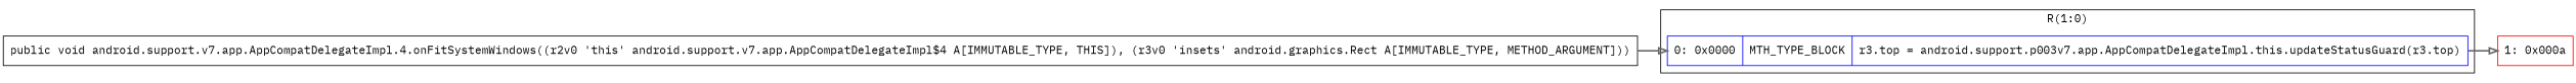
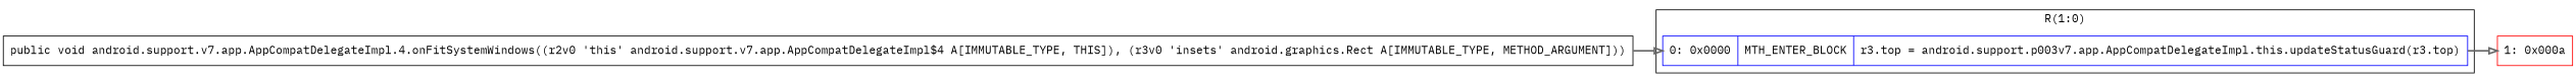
  digraph {
    rankdir=LR
    fontname="IBM Plex Mono"
    node [shape=record fontname="IBM Plex Mono"]
    edge [color=gray40 style=bold arrowhead=onormal fontname="IBM Plex Mono"]
-   n1 [color=blue label="{0\:\ 0x0000|MTH_TYPE_BLOCK\l|r3.top = android.support.p003v7.app.AppCompatDelegateImpl.this.updateStatusGuard(r3.top)\l}"]
+   n1 [color=blue label="{0\:\ 0x0000|MTH_ENTER_BLOCK\l|r3.top = android.support.p003v7.app.AppCompatDelegateImpl.this.updateStatusGuard(r3.top)\l}"]
    n2 [color=red label="{1\:\ 0x000a}"]
    n3 [label="{public void android.support.v7.app.AppCompatDelegateImpl.4.onFitSystemWindows((r2v0 'this' android.support.v7.app.AppCompatDelegateImpl$4 A[IMMUTABLE_TYPE, THIS]), (r3v0 'insets' android.graphics.Rect A[IMMUTABLE_TYPE, METHOD_ARGUMENT])) }"]
    subgraph cluster_1 {
      label="R(1:0)"
      n1
    }
    n1 -> n2
    n3 -> n1
  }
